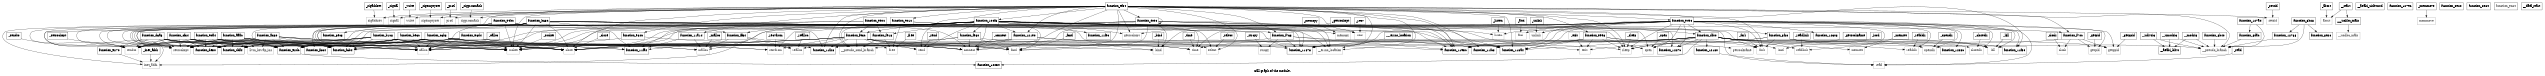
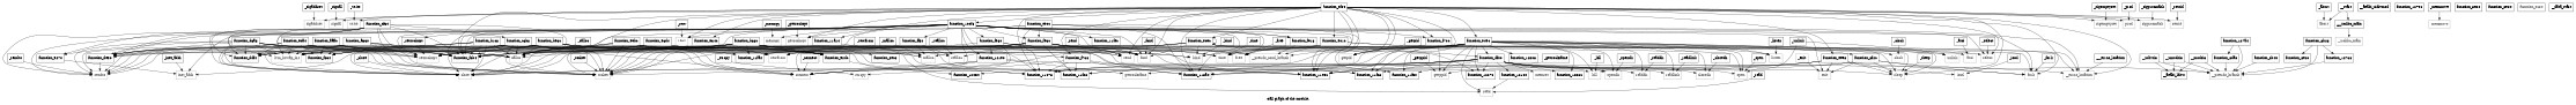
  digraph {
    label="Call graph of the module."
    node [shape=record]
    n1 [label="{_select}"]
    n2 [color=gray50 fontcolor=gray50 label="{select}"]
    n3 [label="{_getsockopt}"]
    n4 [color=gray50 fontcolor=gray50 label="{getsockopt}"]
    n5 [label="{_readdir}"]
    n6 [color=gray50 fontcolor=gray50 label="{readdir}"]
    n7 [label="{_sigaddset}"]
    n8 [color=gray50 fontcolor=gray50 label="{sigaddset}"]
    n9 [label="{_opendir}"]
    n10 [color=gray50 fontcolor=gray50 label="{opendir}"]
    n11 [label="{_send}"]
    n12 [color=gray50 fontcolor=gray50 label="{send}"]
    n13 [label="{_getppid}"]
    n14 [color=gray50 fontcolor=gray50 label="{getppid}"]
    n15 [label="{_signal}"]
    n16 [color=gray50 fontcolor=gray50 label="{signal}"]
    n17 [label="{_write}"]
    n18 [color=gray50 fontcolor=gray50 label="{write}"]
    n19 [label="{_time}"]
    n20 [color=gray50 fontcolor=gray50 label="{time}"]
    n21 [label="{_inet_addr}"]
    n22 [color=gray50 fontcolor=gray50 label="{inet_addr}"]
    n23 [color=gray50 label="{_exit}"]
    n24 [color=gray50 fontcolor=gray50 label="{exit}"]
    n25 [label="{_atoi}"]
    n26 [color=gray50 fontcolor=gray50 label="{atoi}"]
    n27 [label="{_abort}"]
    n28 [color=gray50 fontcolor=gray50 label="{abort}"]
    n29 [label="{_fork}"]
    n30 [color=gray50 fontcolor=gray50 label="{fork}"]
    n31 [label="{_read}"]
    n32 [color=gray50 fontcolor=gray50 label="{read}"]
    n33 [label="{function_96d4}"]
    n34 [color=gray50 fontcolor=gray50 label="{connect}"]
    n35 [color=gray50 fontcolor=gray50 label="{socket}"]
    n36 [color=gray50 fontcolor=gray50 label="{calloc}"]
    n37 [color=gray50 fontcolor=gray50 label="{bind}"]
    n38 [label="{function_f6b4}"]
    n39 [label="{function_f834}"]
    n40 [color=gray50 fontcolor=gray50 label="{llvm_bswap_i32}"]
    n41 [label="{function_92dc}"]
    n42 [label="{function_12054}"]
    n43 [label="{_kill}"]
    n44 [color=gray50 fontcolor=gray50 label="{kill}"]
    n45 [label="{_bind}"]
    n46 [label="{_listen}"]
    n47 [color=gray50 fontcolor=gray50 label="{listen}"]
    n48 [label="{_unlink}"]
    n49 [color=gray50 fontcolor=gray50 label="{unlink}"]
-   n50 [label="{_memset}"]
    n51 [color=gray50 fontcolor=gray50 label="{memset}"]
    n52 [label="{_sendto}"]
    n53 [color=gray50 fontcolor=gray50 label="{sendto}"]
    n54 [label="{_calloc}"]
    n55 [label="{___errno_location}"]
    n56 [color=gray50 fontcolor=gray50 label="{__errno_location}"]
    n57 [label="{___uClibc_main}"]
    n58 [color=gray50 fontcolor=gray50 label="{__uClibc_main}"]
    n59 [label="{_realloc}"]
    n60 [color=gray50 fontcolor=gray50 label="{realloc}"]
    n61 [label="{_setsockopt}"]
    n62 [color=gray50 fontcolor=gray50 label="{setsockopt}"]
    n63 [label="{__aeabi_uidivmod}"]
    n64 [label="{__umodsi3}"]
    n65 [label="{__aeabi_ldiv0}"]
    n66 [color=gray50 fontcolor=gray50 label="{__pseudo_branch}"]
    n67 [label="{__modsi3}"]
    n68 [label="{function_12768}"]
    n69 [label="{function_1279c}"]
    n70 [label="{function_127a4}"]
    n71 [label="{function_8dac}"]
    n72 [color=gray50 fontcolor=gray50 label="{strcpy}"]
    n73 [color=gray50 fontcolor=gray50 label="{ioctl}"]
    n74 [color=gray50 fontcolor=gray50 label="{recv}"]
    n75 [color=gray50 fontcolor=gray50 label="{sigemptyset}"]
    n76 [color=gray50 fontcolor=gray50 label="{memmove}"]
    n77 [color=gray50 fontcolor=gray50 label="{getpid}"]
    n78 [color=gray50 fontcolor=gray50 label="{prctl}"]
    n79 [color=gray50 fontcolor=gray50 label="{memcpy}"]
    n80 [color=gray50 fontcolor=gray50 label="{readlink}"]
    n81 [color=gray50 fontcolor=gray50 label="{malloc}"]
    n82 [color=gray50 fontcolor=gray50 label="{sleep}"]
    n83 [color=gray50 fontcolor=gray50 label="{recvfrom}"]
    n84 [label="{_close}"]
    n85 [color=gray50 fontcolor=gray50 label="{close}"]
    n86 [label="{_free}"]
    n87 [color=gray50 fontcolor=gray50 label="{free}"]
    n88 [label="{_sigprocmask}"]
    n89 [color=gray50 fontcolor=gray50 label="{sigprocmask}"]
    n90 [label="{_getsockname}"]
    n91 [color=gray50 fontcolor=gray50 label="{getsockname}"]
    n92 [label="{function_8e20}"]
    n93 [label="{_setsid}"]
    n94 [color=gray50 fontcolor=gray50 label="{setsid}"]
    n95 [label="{_closedir}"]
    n96 [color=gray50 fontcolor=gray50 label="{closedir}"]
    n97 [label="{_fcntl}"]
    n98 [color=gray50 fontcolor=gray50 label="{fcntl}"]
    n99 [label="{function_8e2c}"]
    n100 [label="{function_8e84}"]
    n101 [label="{__start}"]
    n102 [label="{function_8ec8}"]
    n103 [label="{function_8f2c}"]
    n104 [label="{function_901c}"]
    n105 [label="{function_11fa4}"]
    n106 [color=gray50 fontcolor=gray50 label="{__pseudo_cond_branch}"]
    n107 [label="{_open}"]
    n108 [color=gray50 fontcolor=gray50 label="{open}"]
    n109 [label="{_clock}"]
    n110 [color=gray50 fontcolor=gray50 label="{clock}"]
    n111 [label="{function_9ca4}"]
    n112 [label="{function_ddf4}"]
    n113 [label="{function_de50}"]
    n114 [label="{function_a330}"]
    n115 [label="{function_aaac}"]
    n116 [label="{function_b1c8}"]
    n117 [label="{function_11878}"]
    n118 [label="{function_1195c}"]
    n119 [label="{function_b68c}"]
    n120 [label="{function_f768}"]
    n121 [label="{function_118a4}"]
    n122 [label="{function_11f28}"]
    n123 [label="{function_1227c}"]
    n124 [label="{function_be3c}"]
    n125 [label="{function_c6b8}"]
    n126 [label="{function_cf34}"]
    n127 [label="{function_9270}"]
    n128 [label="{function_d6a8}"]
    n129 [label="{function_df00}"]
    n130 [label="{function_11f50}"]
    n131 [label="{function_11fc8}"]
    n132 [label="{function_12180}"]
    n133 [label="{function_1238c}"]
    n134 [label="{function_e49c}"]
    n135 [label="{function_12308}"]
    n136 [fontcolor=gray50 label="{function_ec84}"]
    n137 [label="{function_ec9c}"]
    n138 [label="{function_ee0c}"]
    n139 [label="{function_f918}"]
    n140 [label="{function_f93c}"]
    n141 [label="{function_ee98}"]
    n142 [label="{function_ef84}"]
    n143 [label="{function_f70c}"]
    n144 [label="{function_100f8}"]
    n145 [label="{function_11a14}"]
    n146 [label="{function_121e0}"]
    n147 [label="{function_934c}"]
    n148 [label="{function_fe80}"]
    n149 [label="{function_ff54}"]
    n150 [label="{function_11fec}"]
    n151 [label="{__udivsi3}"]
    n152 [label="{__data_start}"]
    n153 [label="{function_99bc}"]
    n154 [label="{function_8b28}"]
    n155 [label="{function_8b40}"]
    n156 [label="{_strcpy}"]
    n157 [label="{_ioctl}"]
    n158 [label="{_recv}"]
    n159 [label="{_connect}"]
    n160 [label="{_sigemptyset}"]
    n161 [label="{_memmove}"]
    n162 [label="{_getpid}"]
    n163 [label="{_prctl}"]
    n164 [label="{_memcpy}"]
    n165 [label="{_readlink}"]
    n166 [label="{_malloc}"]
    n167 [label="{_sleep}"]
    n168 [label="{_recvfrom}"]
    n169 [label="{_socket}"]
    n1 -> n2
    n3 -> n4
    n5 -> n6
    n7 -> n8
    n9 -> n10
    n11 -> n12
    n13 -> n14
    n15 -> n16
    n17 -> n18
    n19 -> n20
    n21 -> n22
    n23 -> n24
    n25 -> n26
    n27 -> n28
    n29 -> n30
    n31 -> n32
    n33 -> n12
    n33 -> n34
    n33 -> n35
    n33 -> n36
    n33 -> n37
    n33 -> n38
    n33 -> n39
    n33 -> n40
    n33 -> n41
    n41 -> n42
    n43 -> n44
    n45 -> n37
    n46 -> n47
    n48 -> n49
-   n50 -> n51
    n52 -> n53
    n54 -> n36
    n55 -> n56
    n57 -> n58
    n59 -> n60
    n61 -> n62
    n64 -> n65
    n64 -> n66
    n67 -> n65
    n67 -> n66
    n68 -> n66
    n70 -> n66
    n70 -> n71
    n71 -> n66
    n84 -> n85
    n86 -> n87
    n88 -> n89
    n90 -> n91
    n93 -> n94
    n95 -> n96
    n97 -> n98
    n101 -> n28
    n101 -> n57
    n103 -> n14
    n103 -> n24
    n103 -> n30
    n103 -> n44
    n103 -> n66
    n103 -> n82
    n104 -> n36
    n104 -> n56
    n104 -> n87
    n104 -> n103
    n104 -> n105
    n104 -> n106
    n107 -> n108
    n109 -> n110
    n111 -> n35
    n111 -> n36
    n111 -> n38
    n111 -> n39
    n111 -> n40
    n111 -> n41
    n111 -> n53
    n111 -> n62
    n111 -> n85
    n111 -> n112
    n111 -> n113
    n114 -> n35
    n114 -> n36
    n114 -> n38
    n114 -> n39
    n114 -> n40
    n114 -> n41
    n114 -> n53
    n114 -> n62
    n114 -> n85
    n114 -> n105
    n114 -> n112
    n114 -> n113
    n115 -> n35
    n115 -> n36
    n115 -> n38
    n115 -> n39
    n115 -> n40
    n115 -> n41
-   n115 -> n53
+   n113 -> n53
    n115 -> n62
    n115 -> n85
    n115 -> n112
    n115 -> n113
    n116 -> n35
    n116 -> n36
    n116 -> n38
    n116 -> n40
    n116 -> n41
    n116 -> n53
    n116 -> n62
    n116 -> n85
    n116 -> n105
    n116 -> n112
    n116 -> n113
    n116 -> n117
    n116 -> n118
    n119 -> n22
    n119 -> n32
    n119 -> n35
    n119 -> n36
    n119 -> n38
    n119 -> n41
    n119 -> n53
    n119 -> n62
    n119 -> n85
    n119 -> n102
    n119 -> n105
    n119 -> n108
    n119 -> n112
    n119 -> n113
    n119 -> n117
-   n3 -> n118
+   n119 -> n118
    n119 -> n120
    n119 -> n121
    n119 -> n122
    n119 -> n123
    n120 -> n72
    n120 -> n117
    n120 -> n118
    n120 -> n121
    n120 -> n122
    n124 -> n20
    n124 -> n34
    n124 -> n35
    n124 -> n36
    n124 -> n38
    n124 -> n39
    n124 -> n40
    n124 -> n41
    n124 -> n53
    n124 -> n62
    n124 -> n81
    n124 -> n83
    n124 -> n85
    n124 -> n98
    n124 -> n112
    n124 -> n113
    n125 -> n20
    n125 -> n34
    n125 -> n35
    n125 -> n36
    n125 -> n38
    n125 -> n39
    n125 -> n40
    n125 -> n41
    n125 -> n53
    n125 -> n62
    n125 -> n81
    n125 -> n83
    n125 -> n85
    n125 -> n98
    n125 -> n112
    n125 -> n113
    n126 -> n35
    n126 -> n36
    n126 -> n38
    n126 -> n39
    n126 -> n40
-   n126 -> n41
+   n126 -> n125
    n126 -> n53
    n126 -> n62
    n126 -> n85
    n126 -> n112
    n126 -> n113
    n126 -> n127
    n127 -> n22
    n128 -> n35
    n128 -> n36
    n128 -> n38
    n128 -> n40
    n128 -> n41
    n128 -> n53
    n128 -> n62
    n128 -> n85
    n128 -> n112
    n128 -> n113
    n128 -> n127
    n129 -> n6
    n129 -> n10
    n129 -> n42
    n129 -> n44
    n129 -> n51
    n129 -> n80
    n129 -> n82
    n129 -> n85
    n129 -> n96
    n129 -> n108
    n129 -> n117
    n129 -> n118
    n129 -> n121
    n129 -> n122
    n129 -> n123
    n129 -> n130
    n129 -> n131
    n129 -> n132
    n129 -> n133
    n132 -> n32
    n134 -> n6
    n134 -> n10
    n134 -> n14
    n134 -> n20
    n134 -> n26
    n134 -> n30
    n134 -> n32
    n134 -> n35
    n134 -> n37
    n134 -> n44
    n134 -> n47
    n134 -> n49
    n134 -> n77
    n134 -> n80
    n134 -> n81
    n134 -> n82
    n134 -> n85
    n134 -> n96
    n134 -> n108
    n134 -> n117
    n134 -> n118
    n134 -> n121
    n134 -> n123
    n134 -> n129
    n134 -> n130
    n134 -> n131
    n134 -> n133
    n134 -> n135
    n137 -> n34
    n137 -> n35
    n137 -> n37
    n137 -> n47
    n137 -> n56
    n137 -> n62
    n137 -> n82
    n137 -> n85
    n137 -> n98
    n137 -> n129
    n137 -> n137
    n138 -> n22
    n138 -> n38
    n138 -> n117
    n138 -> n118
    n138 -> n121
    n138 -> n139
    n138 -> n140
    n139 -> n87
    n139 -> n106
    n140 -> n2
    n140 -> n12
    n140 -> n34
    n140 -> n35
    n140 -> n36
    n140 -> n38
    n140 -> n60
    n140 -> n82
    n140 -> n83
    n140 -> n85
    n140 -> n87
    n140 -> n98
    n140 -> n106
    n140 -> n122
    n140 -> n131
    n141 -> n24
    n141 -> n30
    n141 -> n73
    n141 -> n82
-   n141 -> n108
+   n48 -> n108
    n141 -> n117
    n141 -> n118
    n141 -> n121
    n142 -> n2
    n142 -> n4
    n142 -> n8
    n142 -> n12
    n142 -> n16
    n142 -> n18
    n142 -> n30
-   n142 -> n34
    n142 -> n35
    n142 -> n38
    n142 -> n56
-   n142 -> n66
    n142 -> n74
    n142 -> n75
    n142 -> n78
    n142 -> n82
-   n142 -> n85
    n142 -> n89
    n142 -> n94
    n142 -> n98
    n142 -> n104
    n142 -> n106
    n142 -> n117
    n142 -> n118
    n142 -> n120
    n142 -> n121
    n142 -> n122
    n142 -> n130
    n142 -> n131
    n142 -> n134
    n142 -> n137
    n142 -> n141
    n142 -> n143
    n142 -> n144
    n142 -> n145
-   n142 -> n146
+   n148 -> n146
    n142 -> n147
    n143 -> n14
    n143 -> n20
    n143 -> n77
    n143 -> n110
    n144 -> n2
    n144 -> n4
    n144 -> n12
    n144 -> n20
-   n144 -> n22
+   n144 -> n61
    n144 -> n24
    n144 -> n30
    n144 -> n34
    n144 -> n35
    n144 -> n36
    n144 -> n38
    n144 -> n40
    n144 -> n53
    n144 -> n56
    n144 -> n62
    n144 -> n74
    n144 -> n79
    n144 -> n83
    n144 -> n85
    n144 -> n98
    n144 -> n112
    n144 -> n113
    n144 -> n117
    n144 -> n118
    n144 -> n121
    n144 -> n139
    n144 -> n140
    n144 -> n143
    n144 -> n146
    n144 -> n148
    n144 -> n149
    n144 -> n150
    n145 -> n81
    n145 -> n105
    n146 -> n34
    n146 -> n35
    n146 -> n56
    n146 -> n85
    n146 -> n91
    n147 -> n36
    n147 -> n60
    n148 -> n34
    n148 -> n35
    n148 -> n98
    n148 -> n106
    n148 -> n131
    n149 -> n60
    n149 -> n81
    n149 -> n105
    n149 -> n122
    n151 -> n65
    n151 -> n66
-   n153 -> n149
+   n153 -> n12
    n153 -> n34
    n153 -> n35
    n153 -> n36
    n153 -> n37
    n153 -> n38
    n153 -> n39
    n153 -> n40
    n153 -> n41
    n154 -> n66
    n154 -> n68
    n154 -> n99
    n155 -> n66
    n156 -> n72
    n157 -> n73
    n158 -> n74
    n159 -> n34
    n160 -> n75
    n161 -> n76
    n162 -> n77
    n163 -> n78
    n164 -> n79
    n165 -> n80
    n166 -> n81
    n167 -> n82
    n168 -> n83
    n169 -> n35
  }
